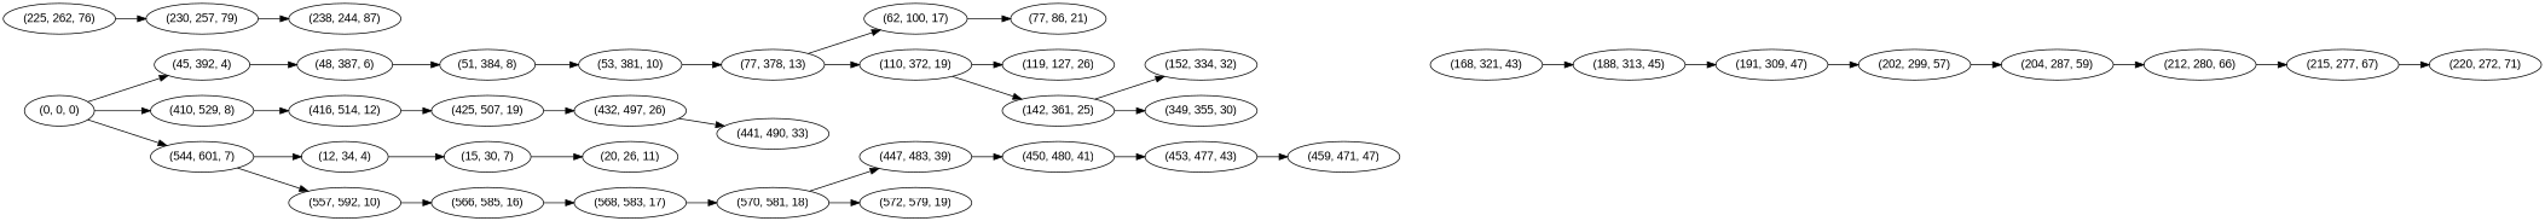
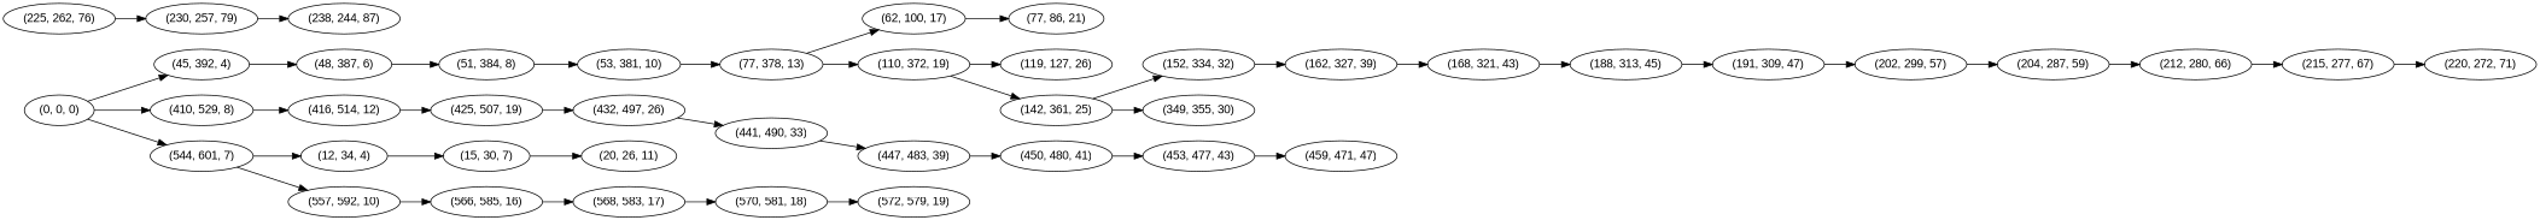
  digraph {
    fontname="Liberation Sans"
    rankdir=LR
    node [fontname="Liberation Sans"]
    edge [fontname="Liberation Sans"]
    "(0, 0, 0)"
    "(45, 392, 4)"
    "(410, 529, 8)"
    "(544, 601, 7)"
    "(12, 34, 4)"
    "(15, 30, 7)"
    "(48, 387, 6)"
    "(416, 514, 12)"
    "(557, 592, 10)"
    "(20, 26, 11)"
    "(51, 384, 8)"
    "(53, 381, 10)"
    n13 [label="(77, 378, 13)"]
    "(62, 100, 17)"
    "(110, 372, 19)"
    "(77, 86, 21)"
    "(119, 127, 26)"
    "(142, 361, 25)"
    "(152, 334, 32)"
    "(349, 355, 30)"
+   "(162, 327, 39)"
    "(168, 321, 43)"
    "(188, 313, 45)"
    "(191, 309, 47)"
    "(202, 299, 57)"
    "(204, 287, 59)"
    "(212, 280, 66)"
    "(215, 277, 67)"
    "(220, 272, 71)"
    "(225, 262, 76)"
    "(230, 257, 79)"
    "(238, 244, 87)"
    "(425, 507, 19)"
    "(432, 497, 26)"
    "(441, 490, 33)"
    "(447, 483, 39)"
    "(450, 480, 41)"
    "(453, 477, 43)"
    "(459, 471, 47)"
    "(566, 585, 16)"
    "(568, 583, 17)"
    "(570, 581, 18)"
    "(572, 579, 19)"
    "(0, 0, 0)" -> "(45, 392, 4)"
    "(0, 0, 0)" -> "(410, 529, 8)"
    "(0, 0, 0)" -> "(544, 601, 7)"
    "(45, 392, 4)" -> "(48, 387, 6)"
    "(410, 529, 8)" -> "(416, 514, 12)"
    "(544, 601, 7)" -> "(12, 34, 4)"
    "(544, 601, 7)" -> "(557, 592, 10)"
    "(12, 34, 4)" -> "(15, 30, 7)"
    "(15, 30, 7)" -> "(20, 26, 11)"
    "(48, 387, 6)" -> "(51, 384, 8)"
    "(416, 514, 12)" -> "(425, 507, 19)"
    "(557, 592, 10)" -> "(566, 585, 16)"
    "(51, 384, 8)" -> "(53, 381, 10)"
    "(53, 381, 10)" -> n13
    n13 -> "(62, 100, 17)"
    n13 -> "(110, 372, 19)"
    "(62, 100, 17)" -> "(77, 86, 21)"
    "(110, 372, 19)" -> "(119, 127, 26)"
    "(110, 372, 19)" -> "(142, 361, 25)"
    "(142, 361, 25)" -> "(152, 334, 32)"
    "(142, 361, 25)" -> "(349, 355, 30)"
+   "(152, 334, 32)" -> "(162, 327, 39)"
+   "(162, 327, 39)" -> "(168, 321, 43)"
    "(168, 321, 43)" -> "(188, 313, 45)"
    "(188, 313, 45)" -> "(191, 309, 47)"
    "(191, 309, 47)" -> "(202, 299, 57)"
    "(202, 299, 57)" -> "(204, 287, 59)"
    "(204, 287, 59)" -> "(212, 280, 66)"
    "(212, 280, 66)" -> "(215, 277, 67)"
    "(215, 277, 67)" -> "(220, 272, 71)"
    "(225, 262, 76)" -> "(230, 257, 79)"
    "(230, 257, 79)" -> "(238, 244, 87)"
    "(425, 507, 19)" -> "(432, 497, 26)"
    "(432, 497, 26)" -> "(441, 490, 33)"
-   "(570, 581, 18)" -> "(447, 483, 39)"
+   "(441, 490, 33)" -> "(447, 483, 39)"
    "(447, 483, 39)" -> "(450, 480, 41)"
    "(450, 480, 41)" -> "(453, 477, 43)"
    "(453, 477, 43)" -> "(459, 471, 47)"
    "(566, 585, 16)" -> "(568, 583, 17)"
    "(568, 583, 17)" -> "(570, 581, 18)"
    "(570, 581, 18)" -> "(572, 579, 19)"
  }
